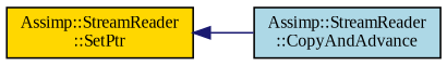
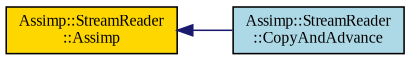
  digraph {
    rankdir=LR
    fontname="Liberation Serif"
    node [color=black fontname="Liberation Serif" fontsize=10 shape=record style=filled]
-   n1 [fillcolor=gold fontcolor=black height=0.2 label="Assimp::StreamReader\l::SetPtr" width=0.4]
+   n1 [fillcolor=gold fontcolor=black height=0.2 label="Assimp::StreamReader\l::Assimp" width=0.4]
    n2 [fillcolor=lightblue height=0.2 label="Assimp::StreamReader\l::CopyAndAdvance" width=0.4]
    n1 -> n2 [color=midnightblue dir=back fontname="Liberation Serif" fontsize=10 labelfontname=Helvetica labelfontsize=10 style=solid]
  }
